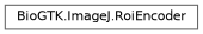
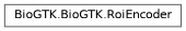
  digraph {
    rankdir=LR
-   n1 [color=grey40 fillcolor=white fontname=Helvetica fontsize=10 height=0.2 label="BioGTK.ImageJ.RoiEncoder" shape=box style=filled width=0.4]
+   n1 [color=grey40 fillcolor=white fontname=Helvetica fontsize=10 height=0.2 label="BioGTK.BioGTK.RoiEncoder" shape=box style=filled width=0.4]
  }
